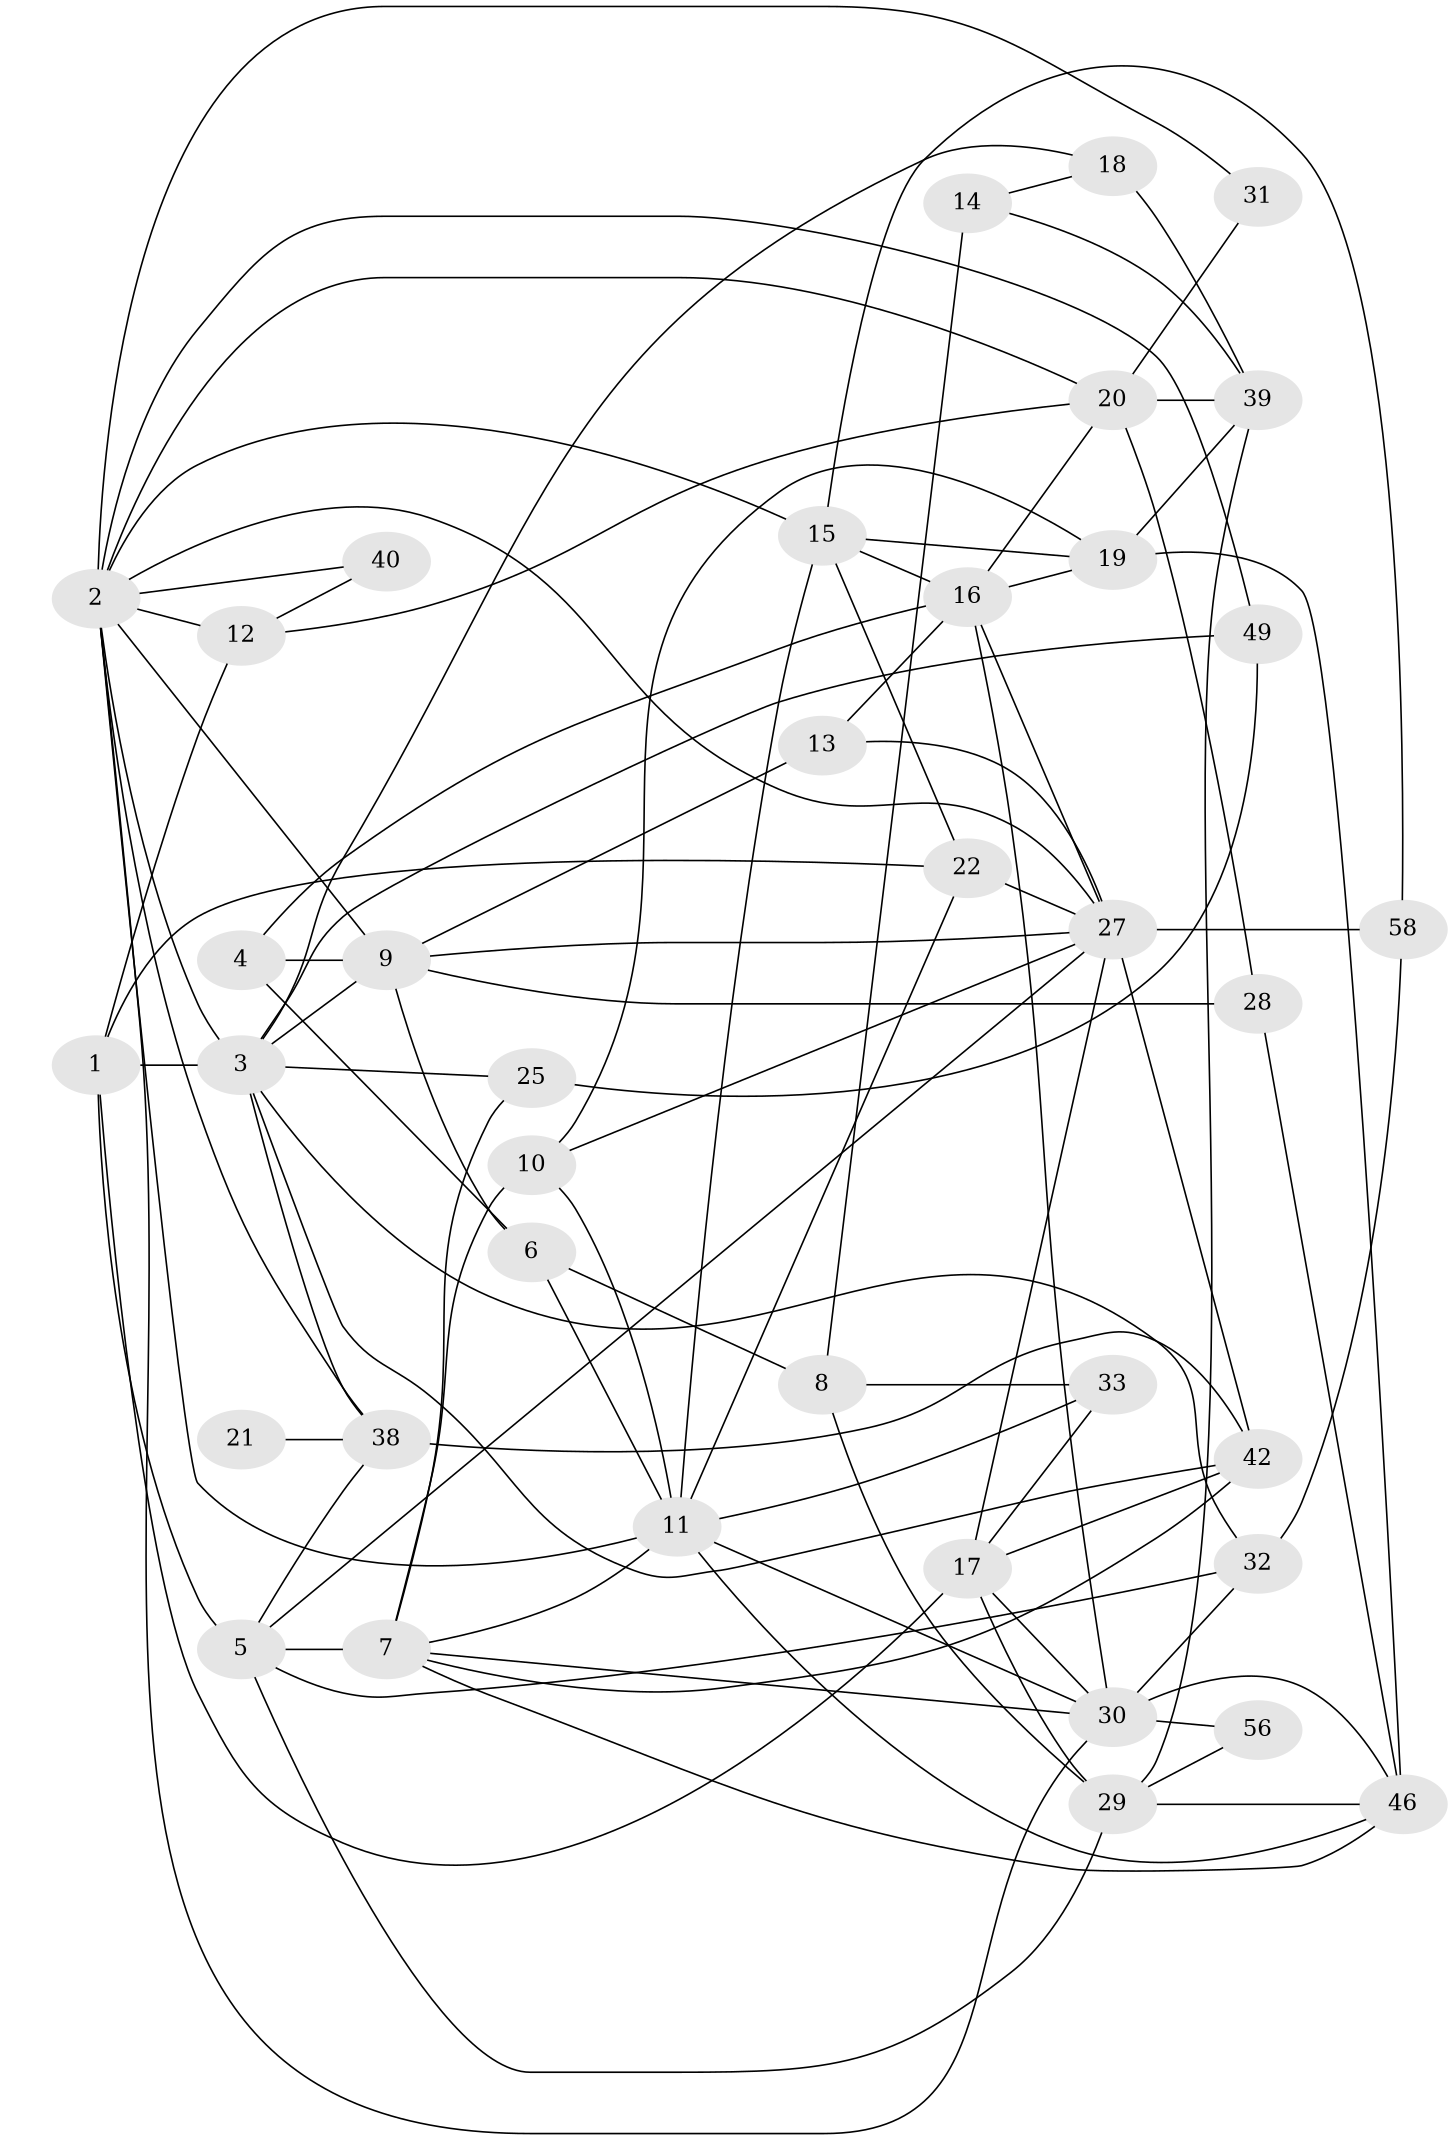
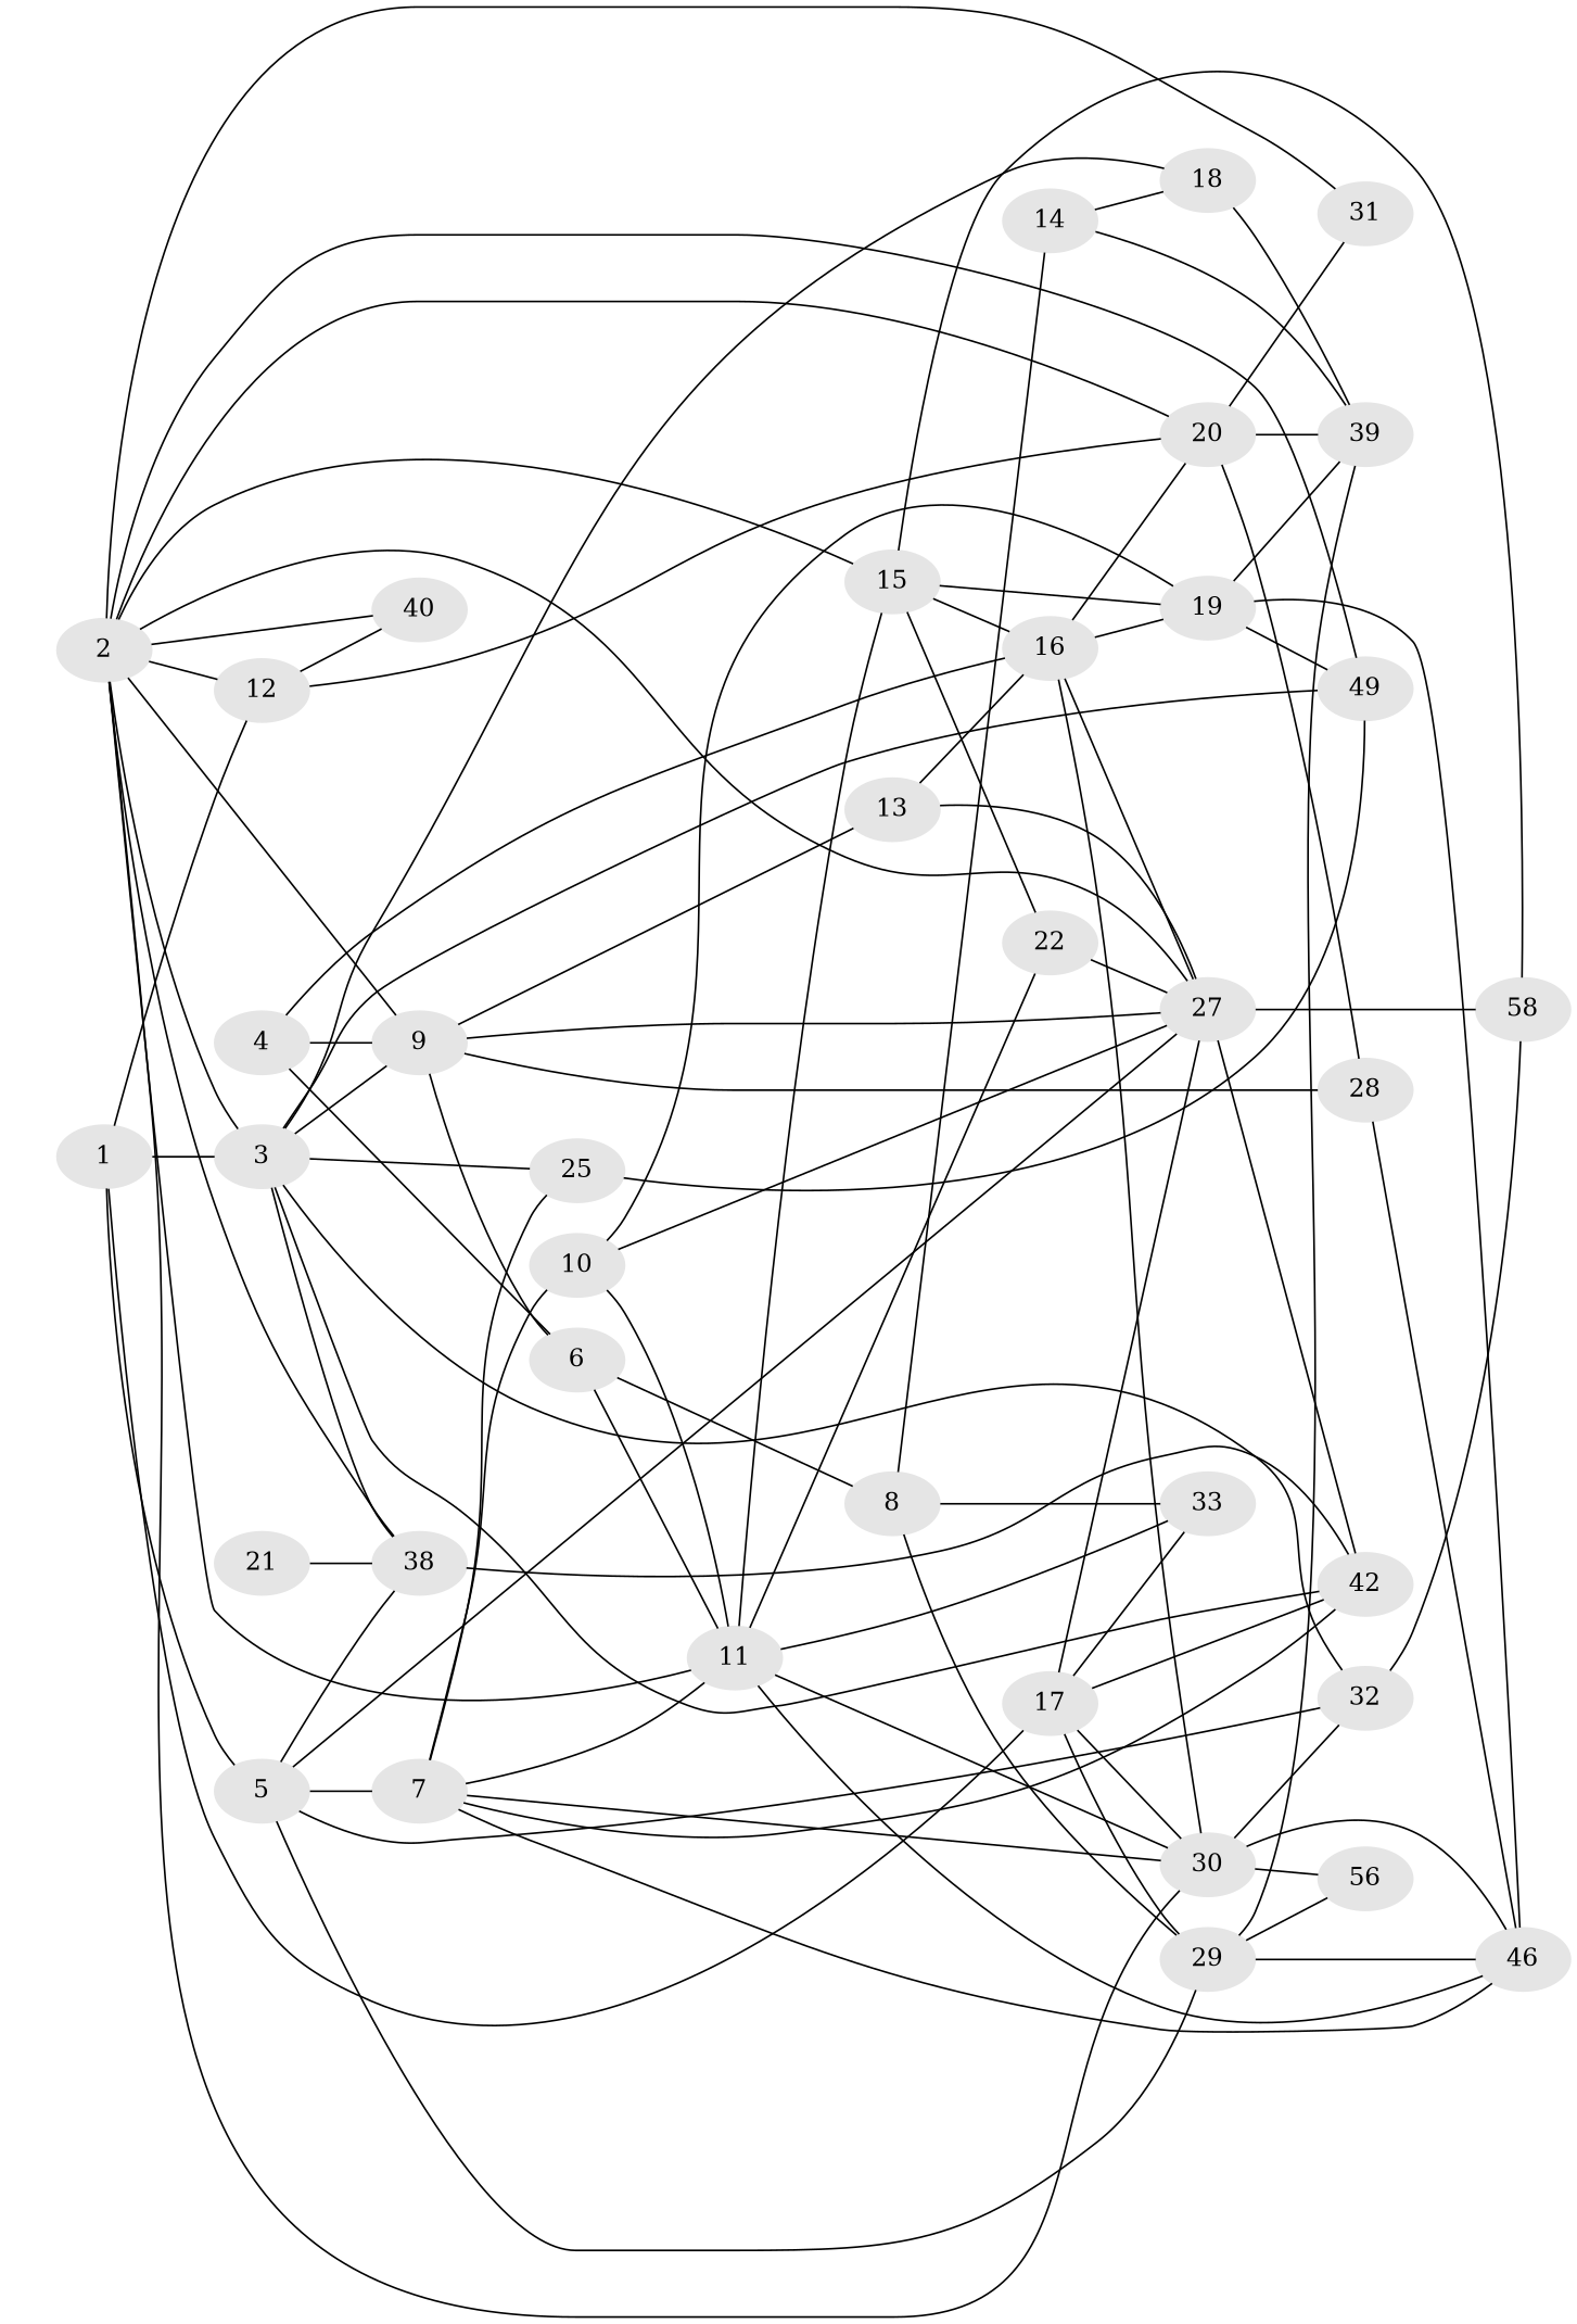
  graph {
    rankdir=LR
    node [color=gray90 style=filled]
    1 [super="+47"]
    3 [super="+61"]
    5 [super="+59"]
    12 [super="+37"]
    17 [super="+43"]
    22 [super="+23"]
    9 [super="+24"]
    38 [super="+45"]
    49 [super="+51"]
    18
    25
    32
    42 [super="+57"]
    27 [super="+63"]
    7 [super="+36"]
    29 [super="+62"]
    20 [super="+34"]
    40
    30 [super="+35"]
    33
    2 [super="+48"]
    11 [super="+54"]
    15 [super="+50"]
    31
    6 [super="+53"]
    8 [super="+26"]
    13
    28
    46 [super="+60"]
    16 [super="+41"]
    19 [super="+55"]
    58
    39 [super="+44"]
    56
    4
    10
    14
    21
    1 -- 3
    1 -- 5
    1 -- 12
    1 -- 17
-   1 -- 22
    3 -- 9
    3 -- 38
    3 -- 49
    3 -- 18
    3 -- 25
    3 -- 32
    3 -- 42
    5 -- 38
    5 -- 32
    5 -- 27
    5 -- 7
    5 -- 29
    12 -- 20
    12 -- 40
    17 -- 42
    17 -- 27
    17 -- 29
    17 -- 30
    17 -- 33
    22 -- 27
    9 -- 27
    9 -- 6
    9 -- 13
    9 -- 28
    38 -- 42
    18 -- 39
    25 -- 49
    32 -- 58
    27 -- 42
    27 -- 58
    7 -- 25
    7 -- 42
    7 -- 30
    7 -- 11
    7 -- 46
    7 -- 10
    29 -- 46 [weight=2]
    29 -- 39
    29 -- 56
    20 -- 31
    20 -- 28
    20 -- 39
    30 -- 32
    30 -- 46
    30 -- 56
    2 -- 3
    2 -- 12
    2 -- 9
    2 -- 38
    2 -- 49
    2 -- 27
    2 -- 20
    2 -- 40
    2 -- 30
    2 -- 11
    2 -- 15
    2 -- 31
    11 -- 22
    11 -- 30
    11 -- 33
    11 -- 15
    11 -- 46
    15 -- 22
    15 -- 16
    15 -- 19
    15 -- 58
    6 -- 11
    6 -- 8
    8 -- 29
    8 -- 33
    8 -- 14
    13 -- 27
    13 -- 16
    28 -- 46
    16 -- 27
    16 -- 20
    16 -- 30
    16 -- 19
+   19 -- 49
    19 -- 46
    19 -- 39
    4 -- 9
    4 -- 6
    4 -- 16
    10 -- 27
    10 -- 11 [weight=2]
    10 -- 19
    14 -- 18
    14 -- 39
    21 -- 38
  }
